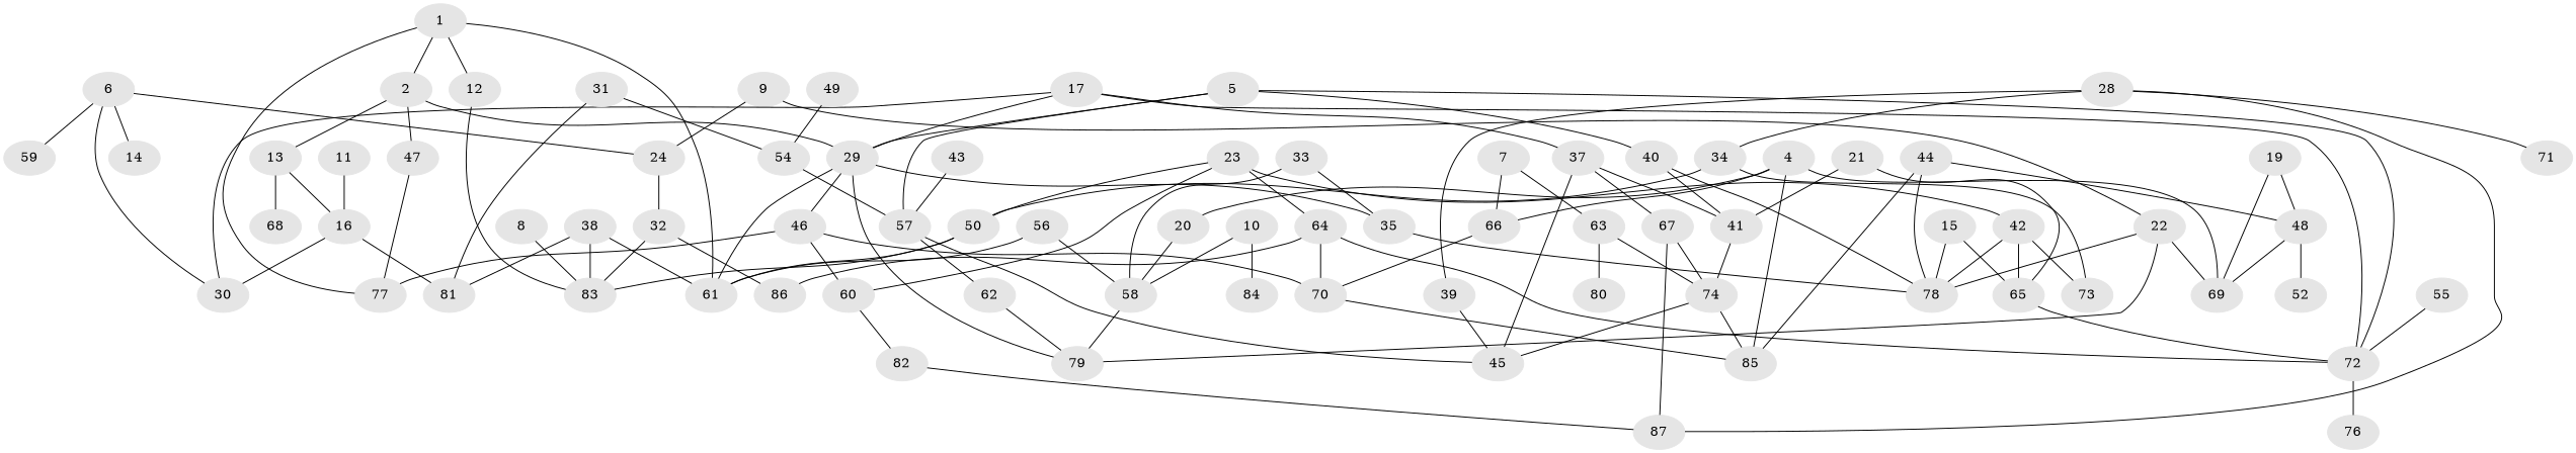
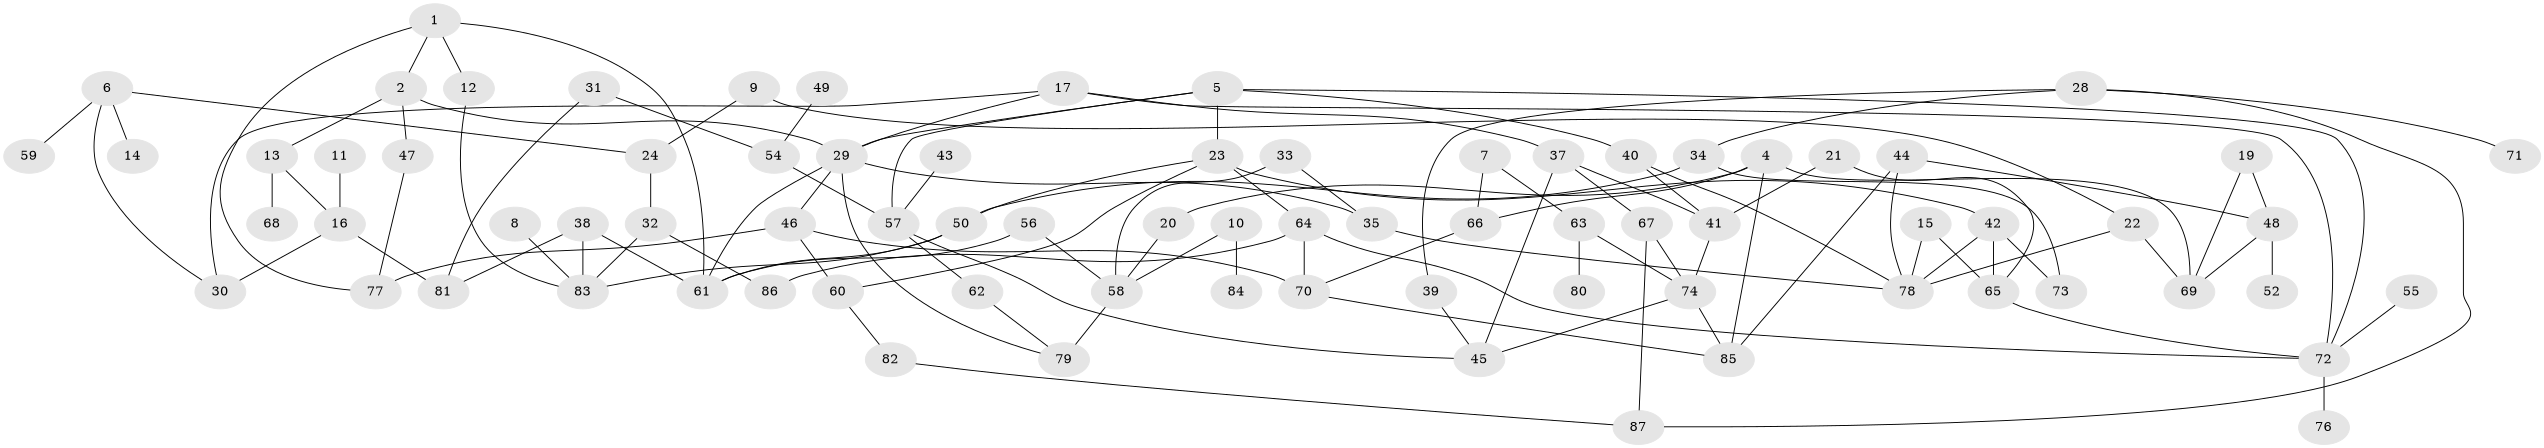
  graph {
    node [color=gray90 style=filled]
    edge [weight=1.0]
    1
    2
    12
    61
    77
    13
    29
    47
    83
    16
    68
    79
    35
    46
    4
    20
    66
    69
    85
    58
    70
    5
    23
    40
    57
    72
    60
    42
    50
    64
    78
    41
    n33 [label=45]
    62
    76
    6
    14
    24
    30
    59
    32
    7
    63
    74
    80
    8
    9
    22
    10
    84
    11
    81
    15
    65
    82
    17
    37
    67
    19
    48
    52
    21
    73
    86
    28
    34
    39
    71
    87
    31
    54
    33
    38
    43
    44
    49
    55
    56
    1 -- 2
    1 -- 12
    1 -- 61
    1 -- 77
    2 -- 13
    2 -- 29
    2 -- 47
    12 -- 83
    13 -- 16
    13 -- 68
    29 -- 61
    29 -- 79
    29 -- 35
    29 -- 46
    47 -- 77
    16 -- 30
    16 -- 81
    35 -- 78
    46 -- 77
    46 -- 70 [weight=2.0]
    46 -- 60
    4 -- 20
    4 -- 66
    4 -- 69
    4 -- 85
    20 -- 58
    66 -- 70
    58 -- 79
    70 -- 85
    5 -- 29
+   5 -- 23
    5 -- 40
    5 -- 57
    5 -- 72
    23 -- 60
    23 -- 42
    23 -- 50
    23 -- 64
    40 -- 78
    40 -- 41
    57 -- n33
    57 -- 62
    72 -- 76
    60 -- 82
    42 -- 78
    42 -- 65
    42 -- 73 [weight=2.0]
    50 -- 61
    50 -- 83
    64 -- 70
    64 -- 72
    64 -- 86
    41 -- 74
    62 -- 79
    6 -- 14
    6 -- 24
    6 -- 30
    6 -- 59
    24 -- 32
    32 -- 83
    32 -- 86
    7 -- 66
    7 -- 63
    63 -- 74
    63 -- 80
    74 -- 85
    74 -- n33
    8 -- 83
    9 -- 24
    9 -- 22
-   22 -- 79
    22 -- 69
    22 -- 78
    10 -- 58
    10 -- 84
    11 -- 16
    15 -- 78
    15 -- 65
    65 -- 72
    82 -- 87
    17 -- 29
    17 -- 72
    17 -- 30
    17 -- 37
    37 -- 41
    37 -- n33
    37 -- 67
    67 -- 74
    67 -- 87
    19 -- 69
    19 -- 48
    48 -- 69
    48 -- 52
    21 -- 41
    21 -- 65
    28 -- 34
    28 -- 39
    28 -- 71
    28 -- 87
    34 -- 50
    34 -- 73
    39 -- n33
    31 -- 81
    31 -- 54
    54 -- 57
    33 -- 35
    33 -- 58
    38 -- 61
    38 -- 83
    38 -- 81
    43 -- 57
    44 -- 85
    44 -- 78
    44 -- 48
    49 -- 54
    55 -- 72
    56 -- 61
    56 -- 58
  }
